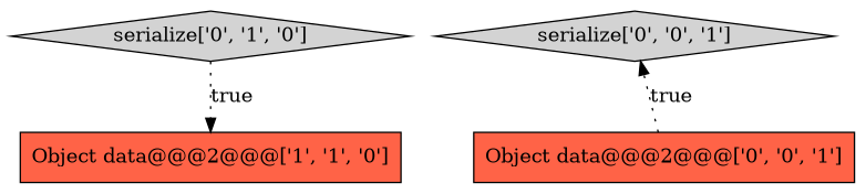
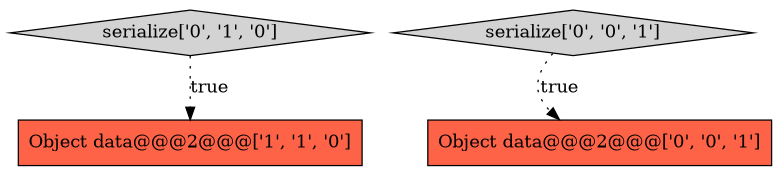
  digraph {
    node [fillcolor=lightgray shape=diamond style=filled]
    edge [style=dotted]
    n1 [label="serialize['0', '1', '0']"]
    n2 [fillcolor=tomato label="Object data@@@2@@@['1', '1', '0']" shape=box]
    n3 [label="serialize['0', '0', '1']"]
    n4 [fillcolor=tomato label="Object data@@@2@@@['0', '0', '1']" shape=box]
    n1 -> n2 [label=true]
-   n4 -> n3 [label=true]
+   n3 -> n4 [label=true]
  }
